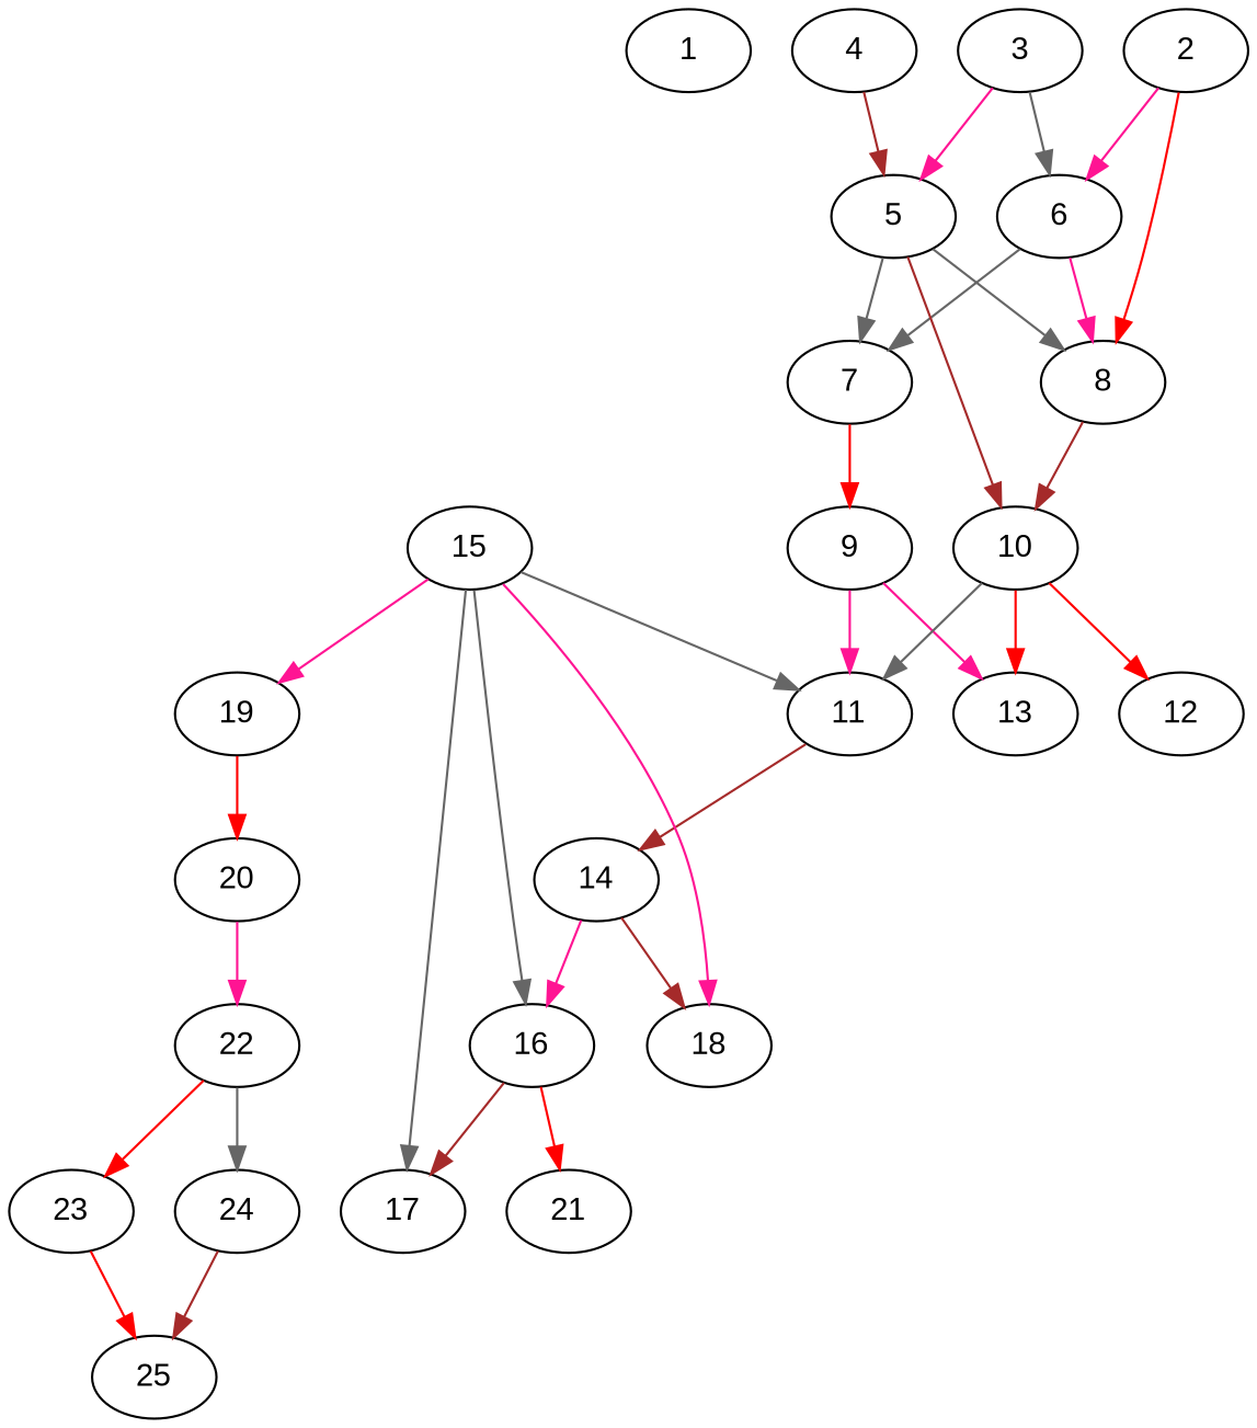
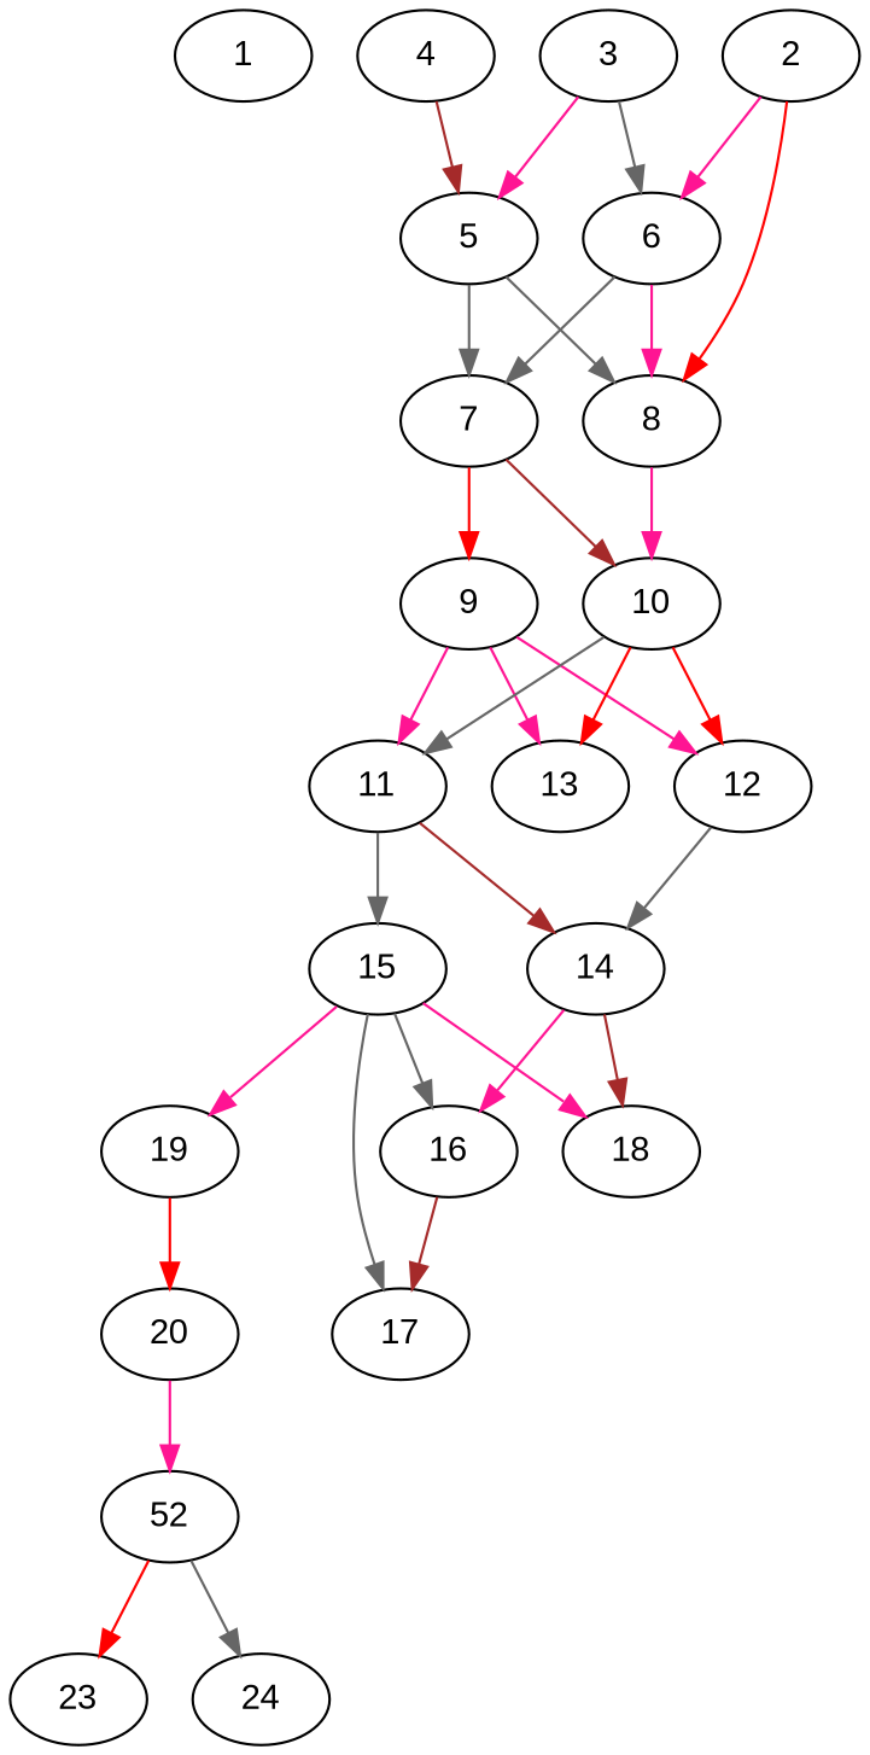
  digraph {
    fontname="Liberation Sans"
    node [alpha=0.07 fontname="Liberation Sans"]
    edge [color=deeppink fontname="Liberation Sans"]
    1 [alpha=0.11 expect_size=6010880]
    2 [alpha=0.04 expect_size=42108928]
    6 [expect_size=30230528]
    8 [alpha=0.14 expect_size=35390464]
    5 [expect_size=43867136]
    7 [alpha=0.06 expect_size=18145280]
    9 [alpha=0.13 expect_size=12115968]
    10 [alpha=0.01 expect_size=29106176]
    3 [alpha=0.16 expect_size=40872960]
    4 [expect_size=49277952]
    11 [alpha=0.13 expect_size=33363968]
    12 [alpha=0.12 expect_size=12553216]
    13 [alpha=0.03 expect_size=21778432]
    14 [alpha=0.18 expect_size=13132800]
    15 [alpha=0.19 expect_size=29865984]
    16 [alpha=0.14 expect_size=46264320]
    18 [alpha=0.02 expect_size=28033024]
    17 [alpha=0.14 expect_size=14967808]
    19 [alpha=0.13 expect_size=14003200]
-   21 [alpha=0.01 expect_size=46678016]
    20 [expect_size=43890688]
-   22 [alpha=0.11 expect_size=29528064]
+   22 [alpha=0.11 expect_size=29528064 label=52]
    23 [alpha=0.16 expect_size=9993216]
    24 [alpha=0.19 expect_size=17975296]
-   25 [alpha=0.19 expect_size=12886016]
    2 -> 6
    2 -> 8 [color=red]
    6 -> 8
    6 -> 7 [color=gray40]
-   8 -> 10 [color=brown]
+   8 -> 10
    5 -> 8 [color=gray40]
    5 -> 7 [color=gray40]
    7 -> 9 [color=red]
-   5 -> 10 [color=brown]
+   7 -> 10 [color=brown]
    9 -> 11
+   9 -> 12
    9 -> 13
    10 -> 11 [color=gray40]
    10 -> 12 [color=red]
    10 -> 13 [color=red]
    3 -> 6 [color=gray40]
    3 -> 5
    4 -> 5 [color=brown]
    11 -> 14 [color=brown]
-   15 -> 11 [color=gray40]
+   11 -> 15 [color=gray40]
+   12 -> 14 [color=gray40]
    14 -> 16
    14 -> 18 [color=brown]
    15 -> 16 [color=gray40]
    15 -> 18
    15 -> 17 [color=gray40]
    15 -> 19
    16 -> 17 [color=brown]
-   16 -> 21 [color=red]
    19 -> 20 [color=red]
    20 -> 22
    22 -> 23 [color=red]
    22 -> 24 [color=gray40]
-   23 -> 25 [color=red]
-   24 -> 25 [color=brown]
  }
